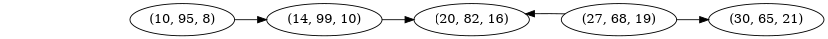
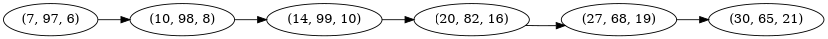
  digraph {
    rankdir=LR
-   "(10, 95, 8)"
+   "(7, 97, 6)"
+   "(10, 95, 8)" [label="(10, 98, 8)"]
    n3 [label="(14, 99, 10)"]
    "(20, 82, 16)"
    "(27, 68, 19)"
    "(30, 65, 21)"
+   "(7, 97, 6)" -> "(10, 95, 8)"
    "(10, 95, 8)" -> n3
    n3 -> "(20, 82, 16)"
-   "(27, 68, 19)" -> "(20, 82, 16)"
+   "(20, 82, 16)" -> "(27, 68, 19)"
    "(27, 68, 19)" -> "(30, 65, 21)"
  }
